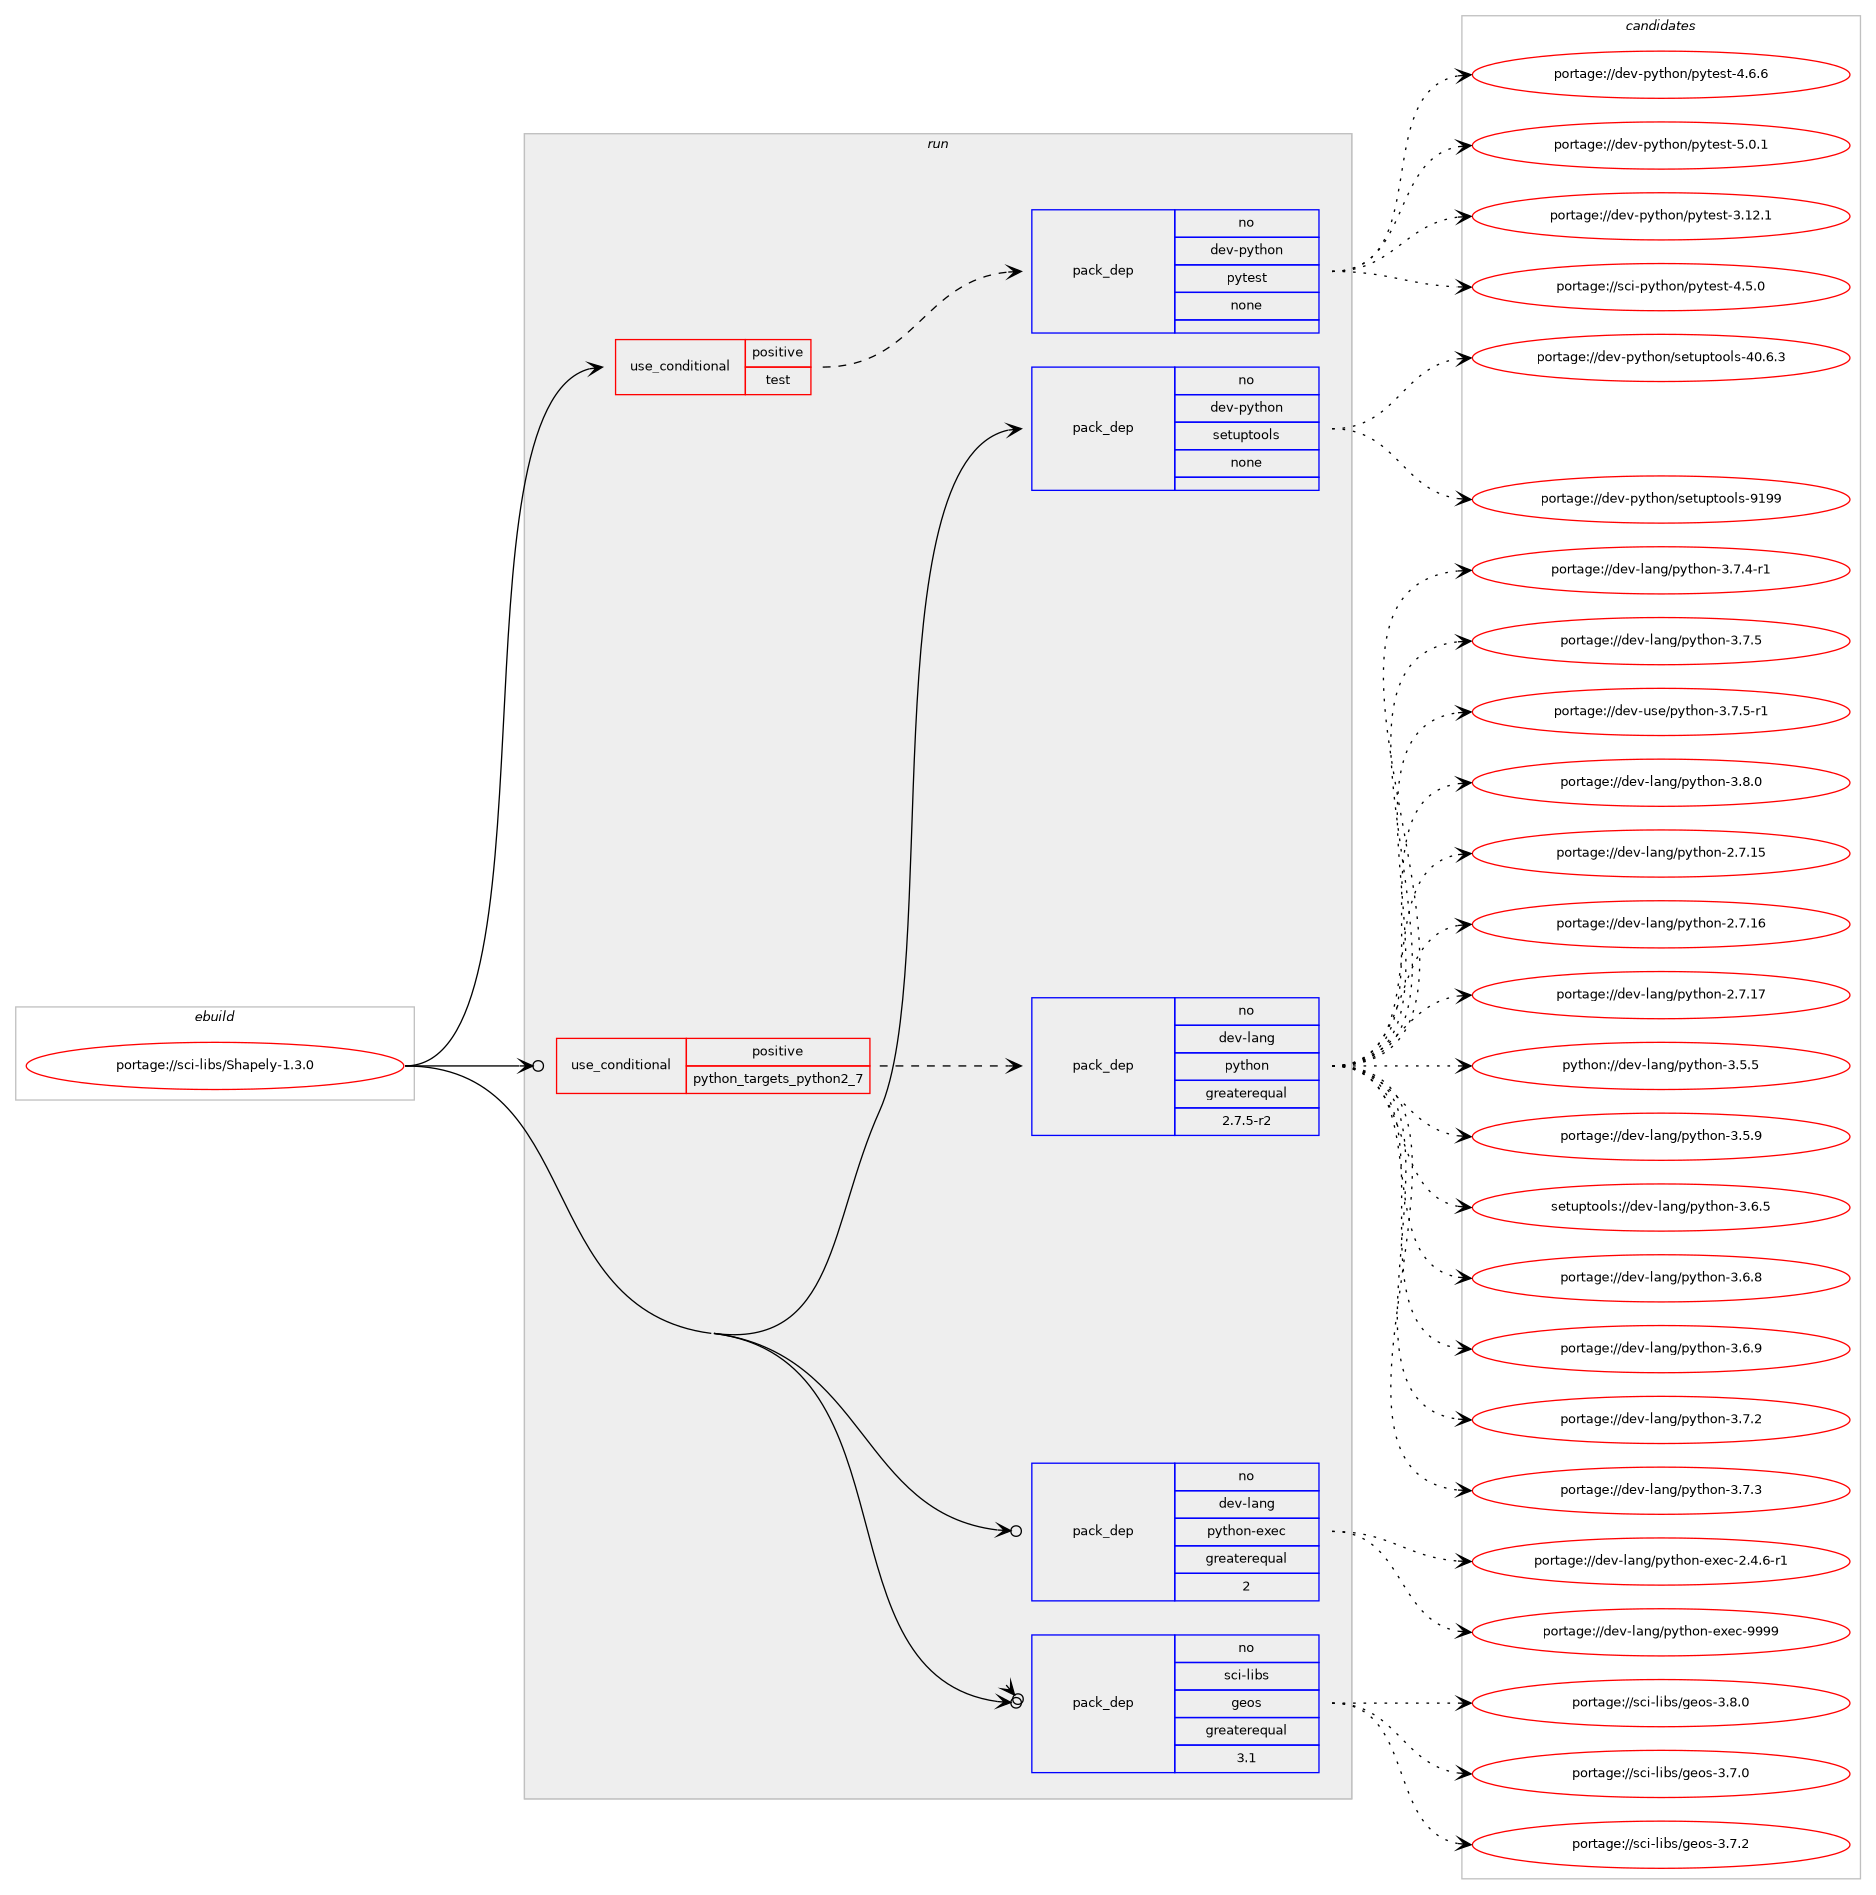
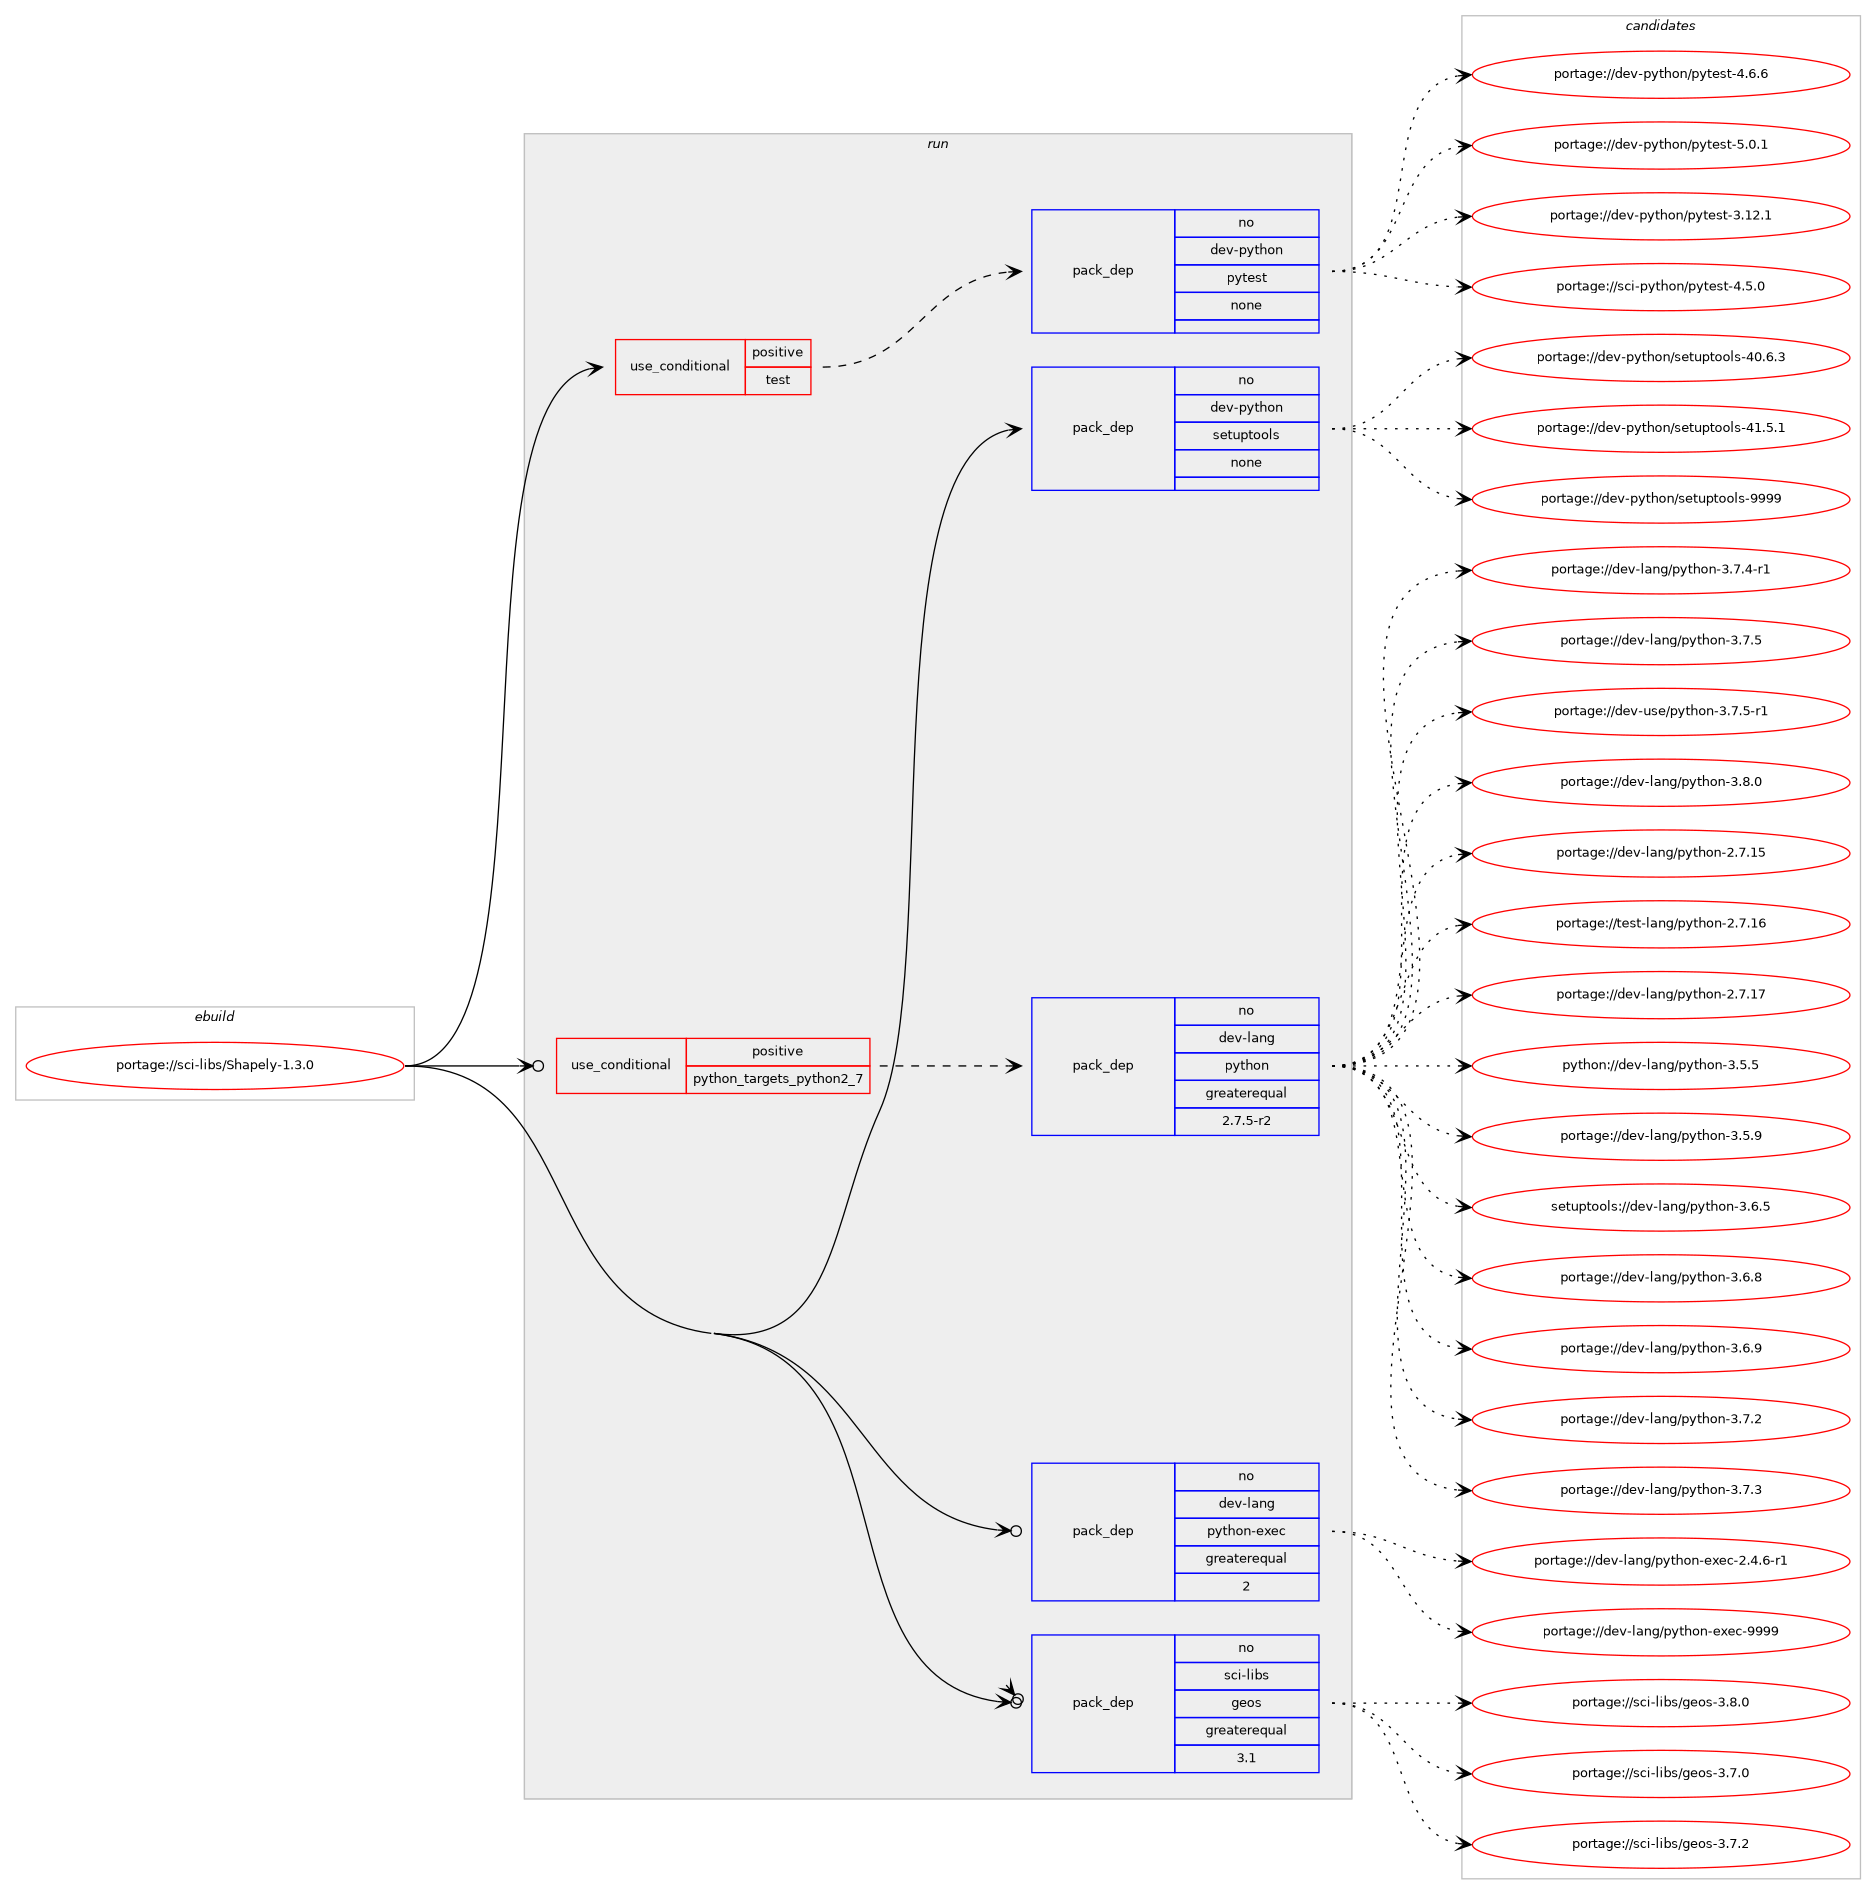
  digraph {
    compound=true
    concentrate=true
    fontname="DejaVu Sans"
    fontsize=10
    newrank=true
    rankdir=LR
    ranksep=1.5
    node [color=red fontname="DejaVu Sans" fontsize=10]
    edge [arrowhead=vee fontname="DejaVu Sans" headport=w style=dotted tailport=e weight=100]
    n1 [label="portage://sci-libs/Shapely-1.3.0" width=4]
    n2 [color=blue label=<<TABLE BORDER="0" CELLBORDER="1" CELLSPACING="0" CELLPADDING="4" WIDTH="220"><TR><TD ROWSPAN="6" CELLPADDING="30">pack_dep</TD></TR><TR><TD WIDTH="110">no</TD></TR><TR><TD>dev-python</TD></TR><TR><TD>pytest</TD></TR><TR><TD>none</TD></TR><TR><TD></TD></TR></TABLE>> shape=none]
    n3 [label=<<TABLE BORDER="0" CELLBORDER="1" CELLSPACING="0" CELLPADDING="4"><TR><TD ROWSPAN="3" CELLPADDING="10">use_conditional</TD></TR><TR><TD>positive</TD></TR><TR><TD>test</TD></TR></TABLE>> shape=none]
    n4 [color=blue label=<<TABLE BORDER="0" CELLBORDER="1" CELLSPACING="0" CELLPADDING="4" WIDTH="220"><TR><TD ROWSPAN="6" CELLPADDING="30">pack_dep</TD></TR><TR><TD WIDTH="110">no</TD></TR><TR><TD>dev-python</TD></TR><TR><TD>setuptools</TD></TR><TR><TD>none</TD></TR><TR><TD></TD></TR></TABLE>> shape=none]
    n5 [color=blue label=<<TABLE BORDER="0" CELLBORDER="1" CELLSPACING="0" CELLPADDING="4" WIDTH="220"><TR><TD ROWSPAN="6" CELLPADDING="30">pack_dep</TD></TR><TR><TD WIDTH="110">no</TD></TR><TR><TD>dev-lang</TD></TR><TR><TD>python</TD></TR><TR><TD>greaterequal</TD></TR><TR><TD>2.7.5-r2</TD></TR></TABLE>> shape=none]
    n6 [label=<<TABLE BORDER="0" CELLBORDER="1" CELLSPACING="0" CELLPADDING="4"><TR><TD ROWSPAN="3" CELLPADDING="10">use_conditional</TD></TR><TR><TD>positive</TD></TR><TR><TD>python_targets_python2_7</TD></TR></TABLE>> shape=none]
    n7 [color=blue label=<<TABLE BORDER="0" CELLBORDER="1" CELLSPACING="0" CELLPADDING="4" WIDTH="220"><TR><TD ROWSPAN="6" CELLPADDING="30">pack_dep</TD></TR><TR><TD WIDTH="110">no</TD></TR><TR><TD>dev-lang</TD></TR><TR><TD>python-exec</TD></TR><TR><TD>greaterequal</TD></TR><TR><TD>2</TD></TR></TABLE>> shape=none]
    n8 [color=blue label=<<TABLE BORDER="0" CELLBORDER="1" CELLSPACING="0" CELLPADDING="4" WIDTH="220"><TR><TD ROWSPAN="6" CELLPADDING="30">pack_dep</TD></TR><TR><TD WIDTH="110">no</TD></TR><TR><TD>sci-libs</TD></TR><TR><TD>geos</TD></TR><TR><TD>greaterequal</TD></TR><TR><TD>3.1</TD></TR></TABLE>> shape=none]
    n9 [label="portage://dev-python/setuptools-40.6.3" width=4]
-   n11 [label="portage://dev-python/setuptools-9199" width=4]
+   n10 [label="portage://dev-python/setuptools-41.5.1" width=4]
+   n11 [label="portage://dev-python/setuptools-9999" width=4]
    n12 [label="portage://dev-python/pytest-3.12.1" width=4]
    n13 [label="portage://sci-python/pytest-4.5.0" width=4]
    n14 [label="portage://dev-python/pytest-4.6.6" width=4]
    n15 [label="portage://dev-python/pytest-5.0.1" width=4]
    n16 [label="portage://dev-lang/python-2.7.15" width=4]
-   n17 [label="portage://dev-lang/python-2.7.16" width=4]
+   n17 [label="portage://test-lang/python-2.7.16" width=4]
    n18 [label="portage://dev-lang/python-2.7.17" width=4]
    n19 [label="python://dev-lang/python-3.5.5" width=4]
    n20 [label="portage://dev-lang/python-3.5.9" width=4]
    n21 [label="setuptools://dev-lang/python-3.6.5" width=4]
    n22 [label="portage://dev-lang/python-3.6.8" width=4]
    n23 [label="portage://dev-lang/python-3.6.9" width=4]
    n24 [label="portage://dev-lang/python-3.7.2" width=4]
    n25 [label="portage://dev-lang/python-3.7.3" width=4]
    n26 [label="portage://dev-lang/python-3.7.4-r1" width=4]
    n27 [label="portage://dev-lang/python-3.7.5" width=4]
    n28 [label="portage://dev-use/python-3.7.5-r1" width=4]
    n29 [label="portage://dev-lang/python-3.8.0" width=4]
    n30 [label="portage://dev-lang/python-exec-2.4.6-r1" width=4]
    n31 [label="portage://dev-lang/python-exec-9999" width=4]
    n32 [label="portage://sci-libs/geos-3.7.0" width=4]
    n33 [label="portage://sci-libs/geos-3.7.2" width=4]
    n34 [label="portage://sci-libs/geos-3.8.0" width=4]
    subgraph cluster_1 {
      color=gray
      label=<<i>ebuild</i>>
      rank=same
      n1
    }
    subgraph cluster_2 {
      color=gray
      label=<<i>dependencies</i>>
      subgraph cluster_3 {
        color=gray
        fillcolor="#eeeeee"
        label=<<i>compile</i>>
        style=filled
        subgraph sub_4 {
          color=gray
          fillcolor="#eeeeee"
          label=<<i>compile</i>>
          style=filled
          n3
          subgraph sub_5 {
            color=gray
            fillcolor="#eeeeee"
            label=<<i>compile</i>>
            style=filled
            n2
          }
        }
        subgraph sub_6 {
          color=gray
          fillcolor="#eeeeee"
          label=<<i>compile</i>>
          style=filled
          n4
        }
      }
      subgraph cluster_7 {
        color=gray
        fillcolor="#eeeeee"
        label=<<i>compile and run</i>>
        style=filled
        subgraph sub_8 {
          color=gray
          fillcolor="#eeeeee"
          label=<<i>compile and run</i>>
          style=filled
          n6
          subgraph sub_9 {
            color=gray
            fillcolor="#eeeeee"
            label=<<i>compile and run</i>>
            style=filled
            n5
          }
        }
        subgraph sub_10 {
          color=gray
          fillcolor="#eeeeee"
          label=<<i>compile and run</i>>
          style=filled
          n7
        }
        subgraph sub_11 {
          color=gray
          fillcolor="#eeeeee"
          label=<<i>compile and run</i>>
          style=filled
          n8
        }
      }
      subgraph cluster_12 {
        color=gray
        fillcolor="#eeeeee"
        label=<<i>run</i>>
        style=filled
      }
    }
    subgraph cluster_13 {
      color=gray
      label=<<i>candidates</i>>
      rank=same
      subgraph sub_14 {
        color=black
        label=<<i>candidates</i>>
        nodesep=1
        rank=same
        n9
+       n10
        n11
      }
      subgraph sub_15 {
        color=black
        label=<<i>candidates</i>>
        nodesep=1
        rank=same
        n12
        n13
        n14
        n15
      }
      subgraph sub_16 {
        color=black
        label=<<i>candidates</i>>
        nodesep=1
        rank=same
        n16
        n17
        n18
        n19
        n20
        n21
        n22
        n23
        n24
        n25
        n26
        n27
        n28
        n29
      }
      subgraph sub_17 {
        color=black
        label=<<i>candidates</i>>
        nodesep=1
        rank=same
        n30
        n31
      }
      subgraph sub_18 {
        color=black
        label=<<i>candidates</i>>
        nodesep=1
        rank=same
        n32
        n33
        n34
      }
    }
    n1 -> n3 [style=solid weight=20]
    n1 -> n4 [style=solid weight=20]
    n1 -> n6 [arrowhead=odotvee style=solid weight=20]
    n1 -> n7 [arrowhead=odotvee style=solid weight=20]
    n1 -> n8 [arrowhead=odotvee style=solid weight=20]
    n2 -> n12
    n2 -> n13
    n2 -> n14
    n2 -> n15
    n3 -> n2 [style=dashed weight=20]
    n4 -> n9
+   n4 -> n10
    n4 -> n11
    n5 -> n16
    n5 -> n17
    n5 -> n18
    n5 -> n19
    n5 -> n20
    n5 -> n21
    n5 -> n22
    n5 -> n23
    n5 -> n24
    n5 -> n25
    n5 -> n26
    n5 -> n27
    n5 -> n28
    n5 -> n29
    n6 -> n5 [style=dashed weight=20]
    n7 -> n30
    n7 -> n31
    n8 -> n32
    n8 -> n33
    n8 -> n34
  }
